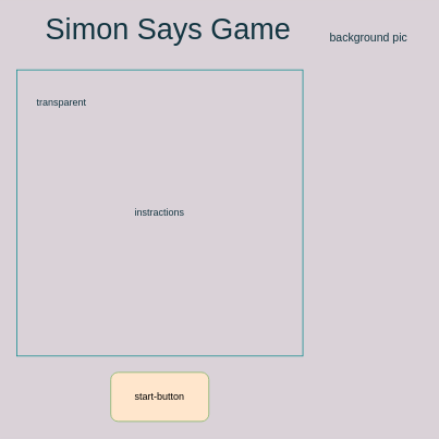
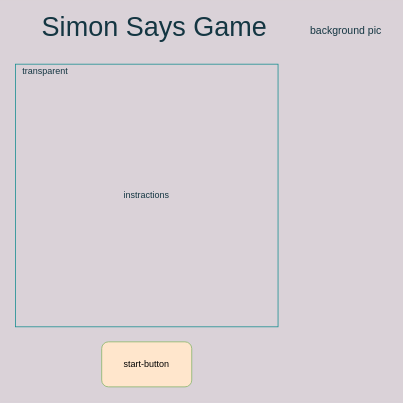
  <mxCell id="0" />
  <mxCell id="1" parent="0" />
  <mxCell id="2" value="&lt;font style=&quot;font-size: 36px&quot;&gt;Simon Says Game&amp;nbsp;&lt;/font&gt;" style="text;html=1;align=center;verticalAlign=middle;resizable=0;points=[];autosize=1;strokeColor=none;fillColor=none;fontColor=#143642;" vertex="1" parent="1"><mxGeometry x="45" y="20" width="330" height="30" as="geometry" /></mxCell>
  <mxCell id="3" value="instractions" style="whiteSpace=wrap;html=1;aspect=fixed;strokeColor=#0F8B8D;fontColor=#143642;fillColor=none;" vertex="1" parent="1"><mxGeometry x="20" y="85" width="350" height="350" as="geometry" /></mxCell>
  <mxCell id="4" value="start-button" style="rounded=1;whiteSpace=wrap;html=1;fillColor=#ffe6cc;strokeColor=#82b366;" vertex="1" parent="1"><mxGeometry x="135" y="455" width="120" height="60" as="geometry" /></mxCell>
- <mxCell id="5" value="&lt;font style=&quot;font-size: 14px&quot;&gt;background pic&lt;/font&gt;" style="text;html=1;align=center;verticalAlign=middle;resizable=0;points=[];autosize=1;strokeColor=none;fillColor=none;fontColor=#143642;" vertex="1" parent="1"><mxGeometry x="395" y="35" width="110" height="20" as="geometry" /></mxCell>
- <mxCell id="6" value="transparent" style="text;html=1;strokeColor=none;fillColor=none;align=center;verticalAlign=middle;whiteSpace=wrap;rounded=0;fontColor=#143642;" vertex="1" parent="1"><mxGeometry x="55" y="115" width="40" height="20" as="geometry" /></mxCell>
+ <mxCell id="5" value="&lt;font style=&quot;font-size: 14px&quot;&gt;background pic&lt;/font&gt;" style="text;html=1;align=center;verticalAlign=middle;resizable=0;points=[];autosize=1;strokeColor=none;fillColor=none;fontColor=#143642;" vertex="1" parent="1"><mxGeometry x="405" y="30" width="110" height="20" as="geometry" /></mxCell>
+ <mxCell id="6" value="transparent" style="text;html=1;strokeColor=none;fillColor=none;align=center;verticalAlign=middle;whiteSpace=wrap;rounded=0;fontColor=#143642;" vertex="1" parent="1"><mxGeometry x="40" y="85" width="40" height="20" as="geometry" /></mxCell>
